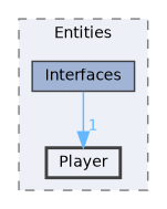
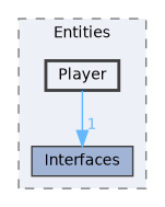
  digraph {
    compound=true
    node [color=grey25 fontname=Helvetica fontsize=10 shape=box]
    n1 [fillcolor="#a2b4d6" height=0.2 label=Interfaces style=filled width=0.4]
    n2 [fillcolor="#edf0f7" height=0.2 label=Player style="filled,bold" width=0.4]
    subgraph cluster_1 {
      bgcolor="#edf0f7"
      fontname=Helvetica
      fontsize=10
      label=Entities
      pencolor=grey50
      style="filled,dashed"
      n1
      n2
    }
-   n1 -> n2 [color=steelblue1 fontcolor=steelblue1 fontname=Helvetica fontsize=10 headlabel=1 labeldistance=1.5 labelfontname=Helvetica labelfontsize=10]
+   n2 -> n1 [color=steelblue1 fontcolor=steelblue1 fontname=Helvetica fontsize=10 headlabel=1 labeldistance=1.5 labelfontname=Helvetica labelfontsize=10]
  }
